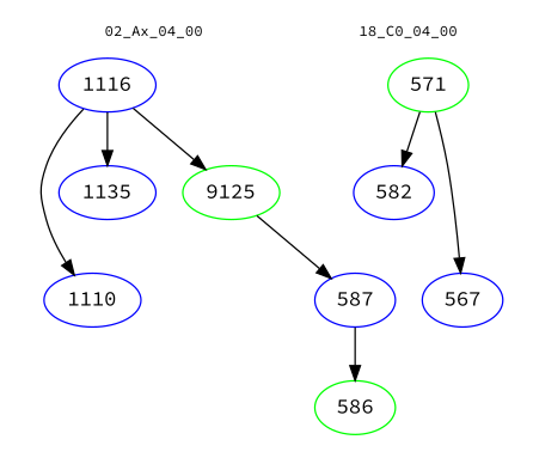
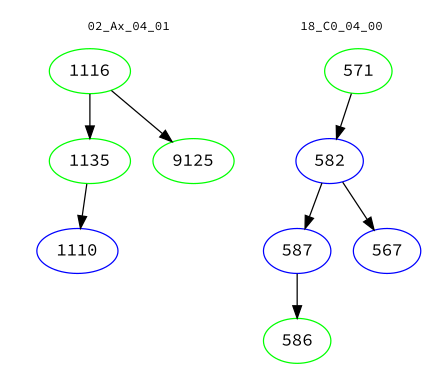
  digraph {
    fontname="Source Code Pro"
    node [color=blue fontname="Source Code Pro"]
    edge [color=black fontname="Source Code Pro"]
-   n1 [label=1116]
+   n1 [color=green label=1116]
    n2 [label=1110]
-   n3 [label=1135]
+   n3 [color=green label=1135]
    n4 [color=green label=9125]
    n5 [label=582]
    n6 [label=567]
    n7 [label=587]
    n8 [color=green label=571]
    n9 [color=green label=586]
    subgraph cluster_1 {
      color=white
      fontsize=10
-     label="02_Ax_04_00"
+     label="02_Ax_04_01"
      n1
      n2
      n3
      n4
    }
    subgraph cluster_2 {
      color=white
      fontsize=10
      label="18_C0_04_00"
      n5
      n6
      n7
      n8
      n9
    }
-   n1 -> n2
+   n3 -> n2
    n1 -> n3
    n1 -> n4
-   n8 -> n6
-   n4 -> n7
+   n5 -> n6
+   n5 -> n7
    n7 -> n9
    n8 -> n5
  }
